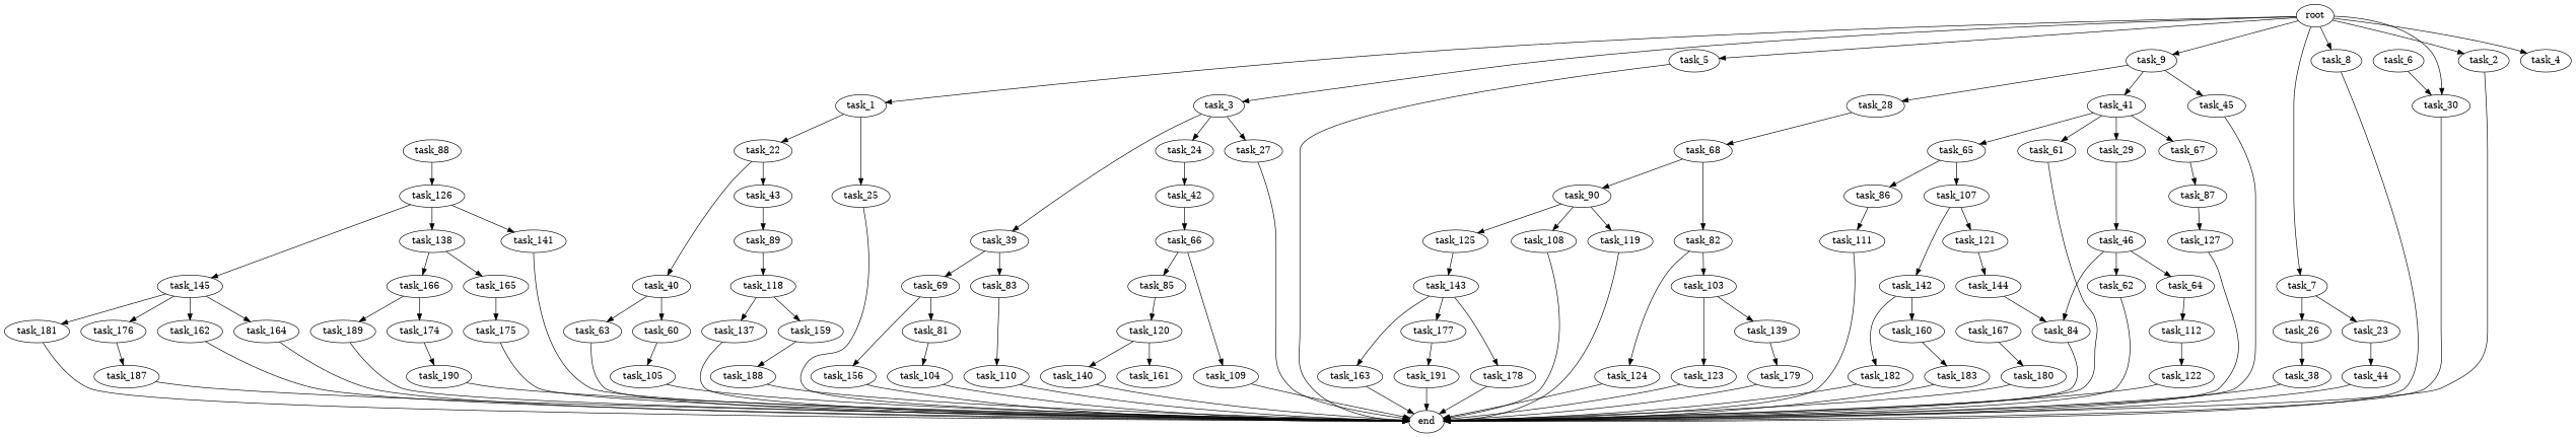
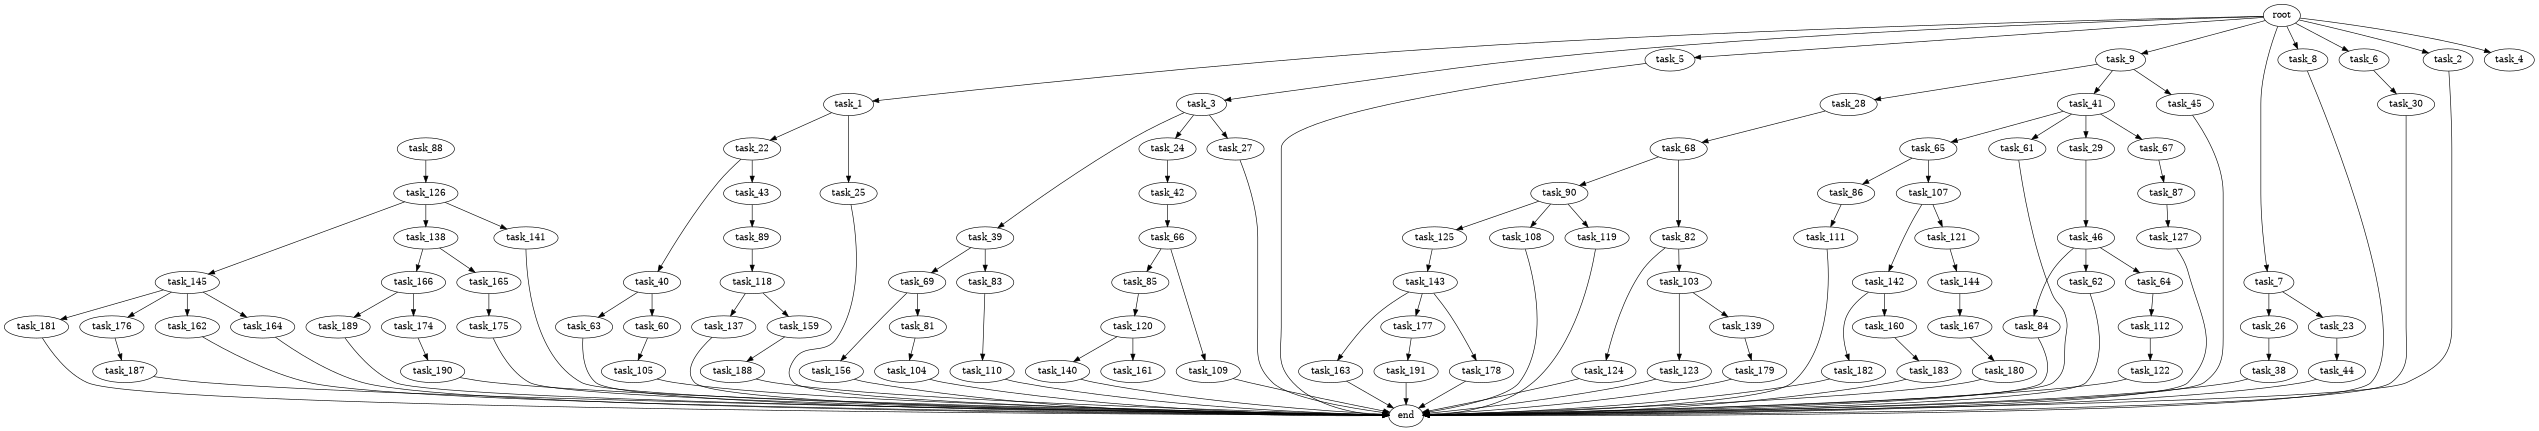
  digraph {
    task_1
    task_22
    task_25
    task_40
    task_43
    end
    task_27
    task_166
    task_174
    task_189
    task_190
    task_119
    task_181
    task_182
    task_187
    task_5
    task_29
    task_46
    task_121
    task_144
    task_167
    task_125
    task_143
    task_177
    task_163
    task_178
    task_112
    task_122
    task_81
    task_104
    task_90
    task_108
    task_191
    task_110
    task_64
    task_103
    task_139
    task_123
    task_179
    task_118
    task_137
    task_159
    task_188
    task_141
    task_28
    task_68
    task_82
    task_88
    task_126
    task_138
    task_145
    task_124
    task_9
    task_45
    task_41
    task_65
    task_67
    task_61
    task_44
    task_105
    task_142
    task_160
    task_183
    task_8
    task_86
    task_111
    task_180
    task_60
    task_63
    task_83
    task_165
    task_175
    task_140
    task_89
    task_24
    task_42
    task_66
    n78 [label=task_156]
    task_6
    task_30
    task_3
    task_39
    task_69
    task_85
    task_120
    task_161
    task_176
    task_62
    task_84
    task_107
    task_162
    task_164
    task_38
    task_2
    task_87
    task_109
    task_23
    task_127
    task_7
    task_26
    root
    task_4
    task_1 -> task_22
    task_1 -> task_25
    task_22 -> task_40
    task_22 -> task_43
    task_25 -> end
    task_40 -> task_60
    task_40 -> task_63
    task_43 -> task_89
    task_27 -> end
    task_166 -> task_174
    task_166 -> task_189
    task_174 -> task_190
    task_189 -> end
    task_190 -> end
    task_119 -> end
    task_181 -> end
    task_182 -> end
    task_187 -> end
    task_5 -> end
    task_29 -> task_46
    task_46 -> task_64
    task_46 -> task_62
    task_46 -> task_84
    task_121 -> task_144
-   task_144 -> task_84
+   task_144 -> task_167
    task_167 -> task_180
    task_125 -> task_143
    task_143 -> task_177
    task_143 -> task_163
    task_143 -> task_178
    task_177 -> task_191
    task_163 -> end
    task_178 -> end
    task_112 -> task_122
    task_122 -> end
    task_81 -> task_104
    task_104 -> end
    task_90 -> task_119
    task_90 -> task_125
    task_90 -> task_108
    task_108 -> end
    task_191 -> end
    task_110 -> end
    task_64 -> task_112
    task_103 -> task_139
    task_103 -> task_123
    task_139 -> task_179
    task_123 -> end
    task_179 -> end
    task_118 -> task_137
    task_118 -> task_159
    task_137 -> end
    task_159 -> task_188
    task_188 -> end
    task_141 -> end
    task_28 -> task_68
    task_68 -> task_90
    task_68 -> task_82
    task_82 -> task_103
    task_82 -> task_124
    task_88 -> task_126
    task_126 -> task_141
    task_126 -> task_138
    task_126 -> task_145
    task_138 -> task_166
    task_138 -> task_165
    task_145 -> task_181
    task_145 -> task_176
    task_145 -> task_162
    task_145 -> task_164
    task_124 -> end
    task_9 -> task_28
    task_9 -> task_45
    task_9 -> task_41
    task_45 -> end
    task_41 -> task_29
    task_41 -> task_65
    task_41 -> task_67
    task_41 -> task_61
    task_65 -> task_86
    task_65 -> task_107
    task_67 -> task_87
    task_61 -> end
    task_44 -> end
    task_105 -> end
    task_142 -> task_182
    task_142 -> task_160
    task_160 -> task_183
    task_183 -> end
    task_8 -> end
    task_86 -> task_111
    task_111 -> end
    task_180 -> end
    task_60 -> task_105
    task_63 -> end
    task_83 -> task_110
    task_165 -> task_175
    task_175 -> end
    task_140 -> end
    task_89 -> task_118
    task_24 -> task_42
    task_42 -> task_66
    task_66 -> task_85
    task_66 -> task_109
    n78 -> end
    task_6 -> task_30
    task_30 -> end
    task_3 -> task_27
    task_3 -> task_24
    task_3 -> task_39
    task_39 -> task_83
    task_39 -> task_69
    task_69 -> task_81
    task_69 -> n78
    task_85 -> task_120
    task_120 -> task_140
    task_120 -> task_161
    task_176 -> task_187
    task_62 -> end
    task_84 -> end
    task_107 -> task_121
    task_107 -> task_142
    task_162 -> end
    task_164 -> end
    task_38 -> end
    task_2 -> end
    task_87 -> task_127
    task_109 -> end
    task_23 -> task_44
    task_127 -> end
    task_7 -> task_23
    task_7 -> task_26
    task_26 -> task_38
    root -> task_1
    root -> task_5
    root -> task_9
    root -> task_8
-   root -> task_30
+   root -> task_6
    root -> task_3
    root -> task_2
    root -> task_7
    root -> task_4
  }
